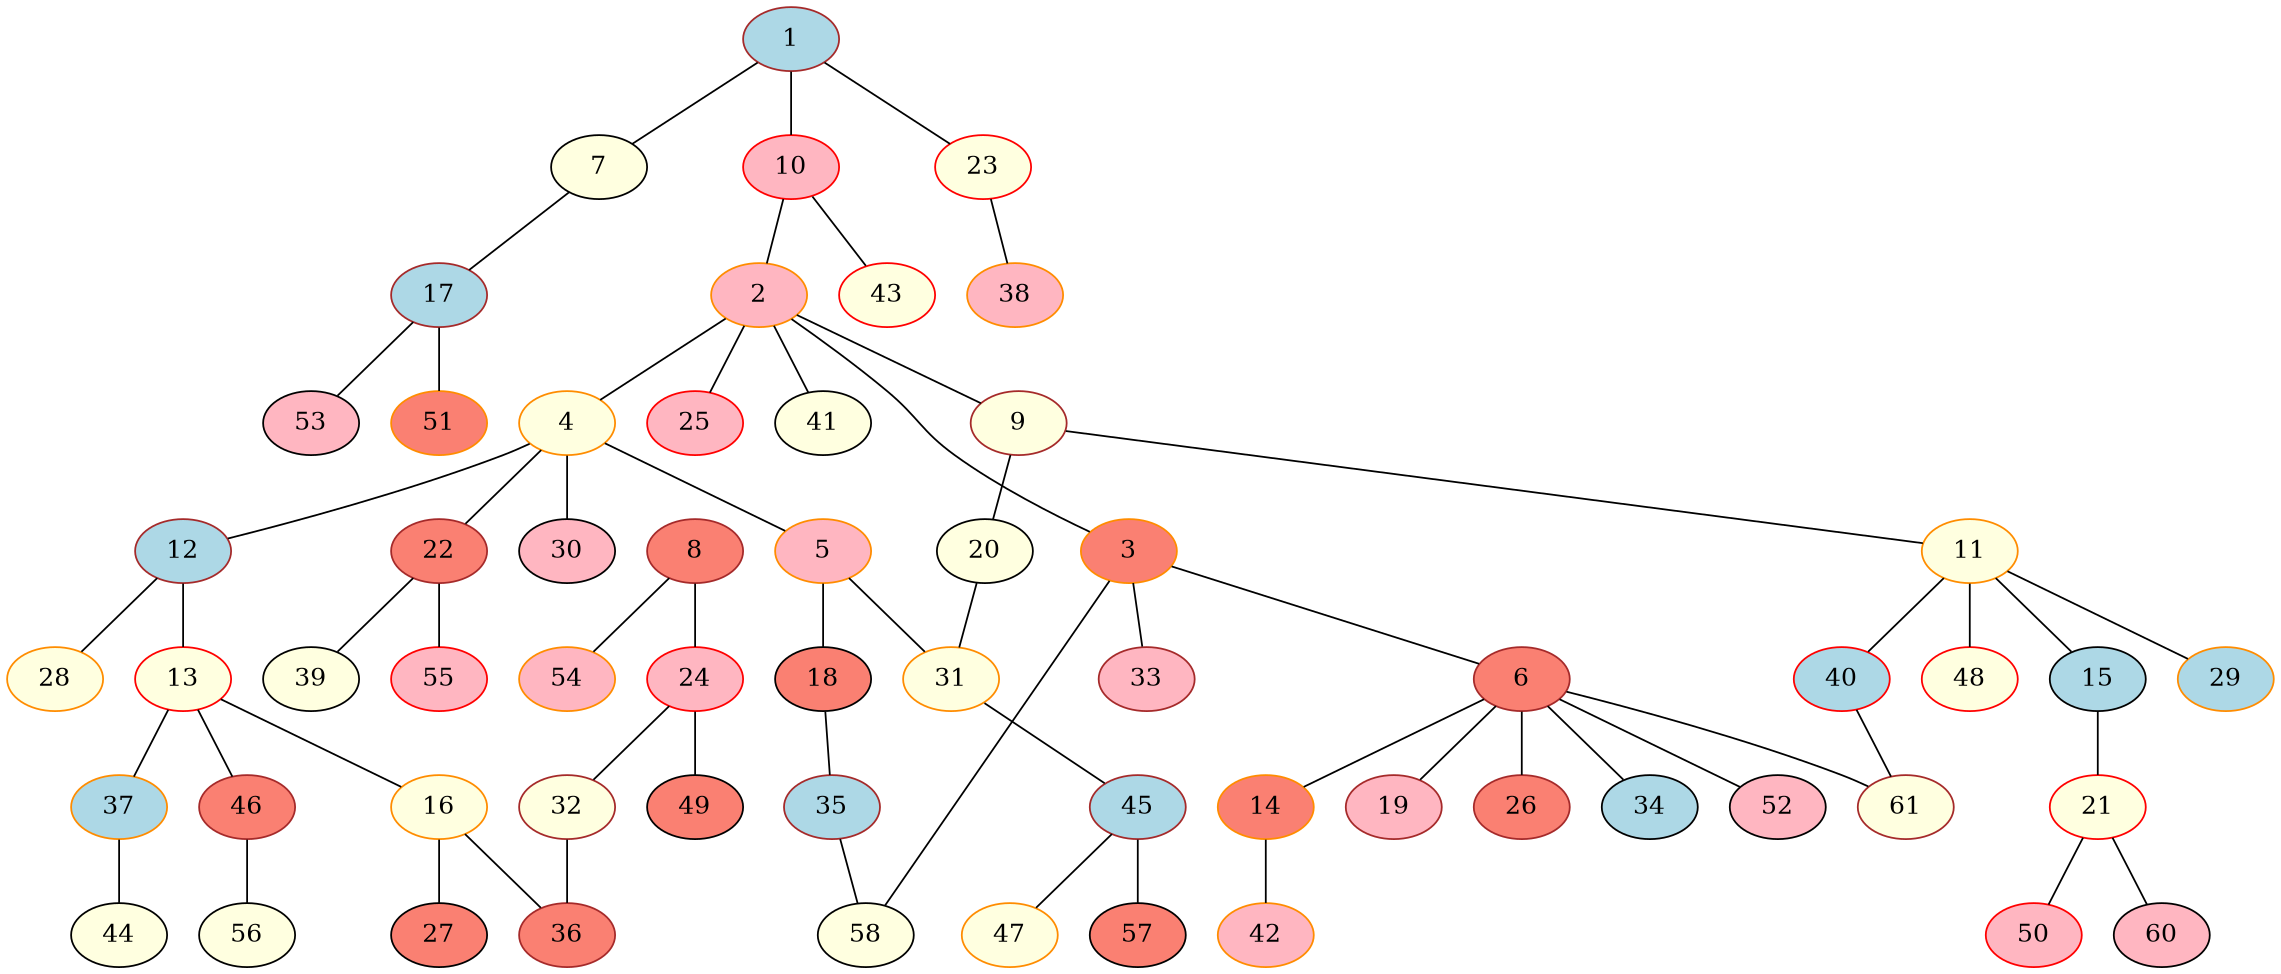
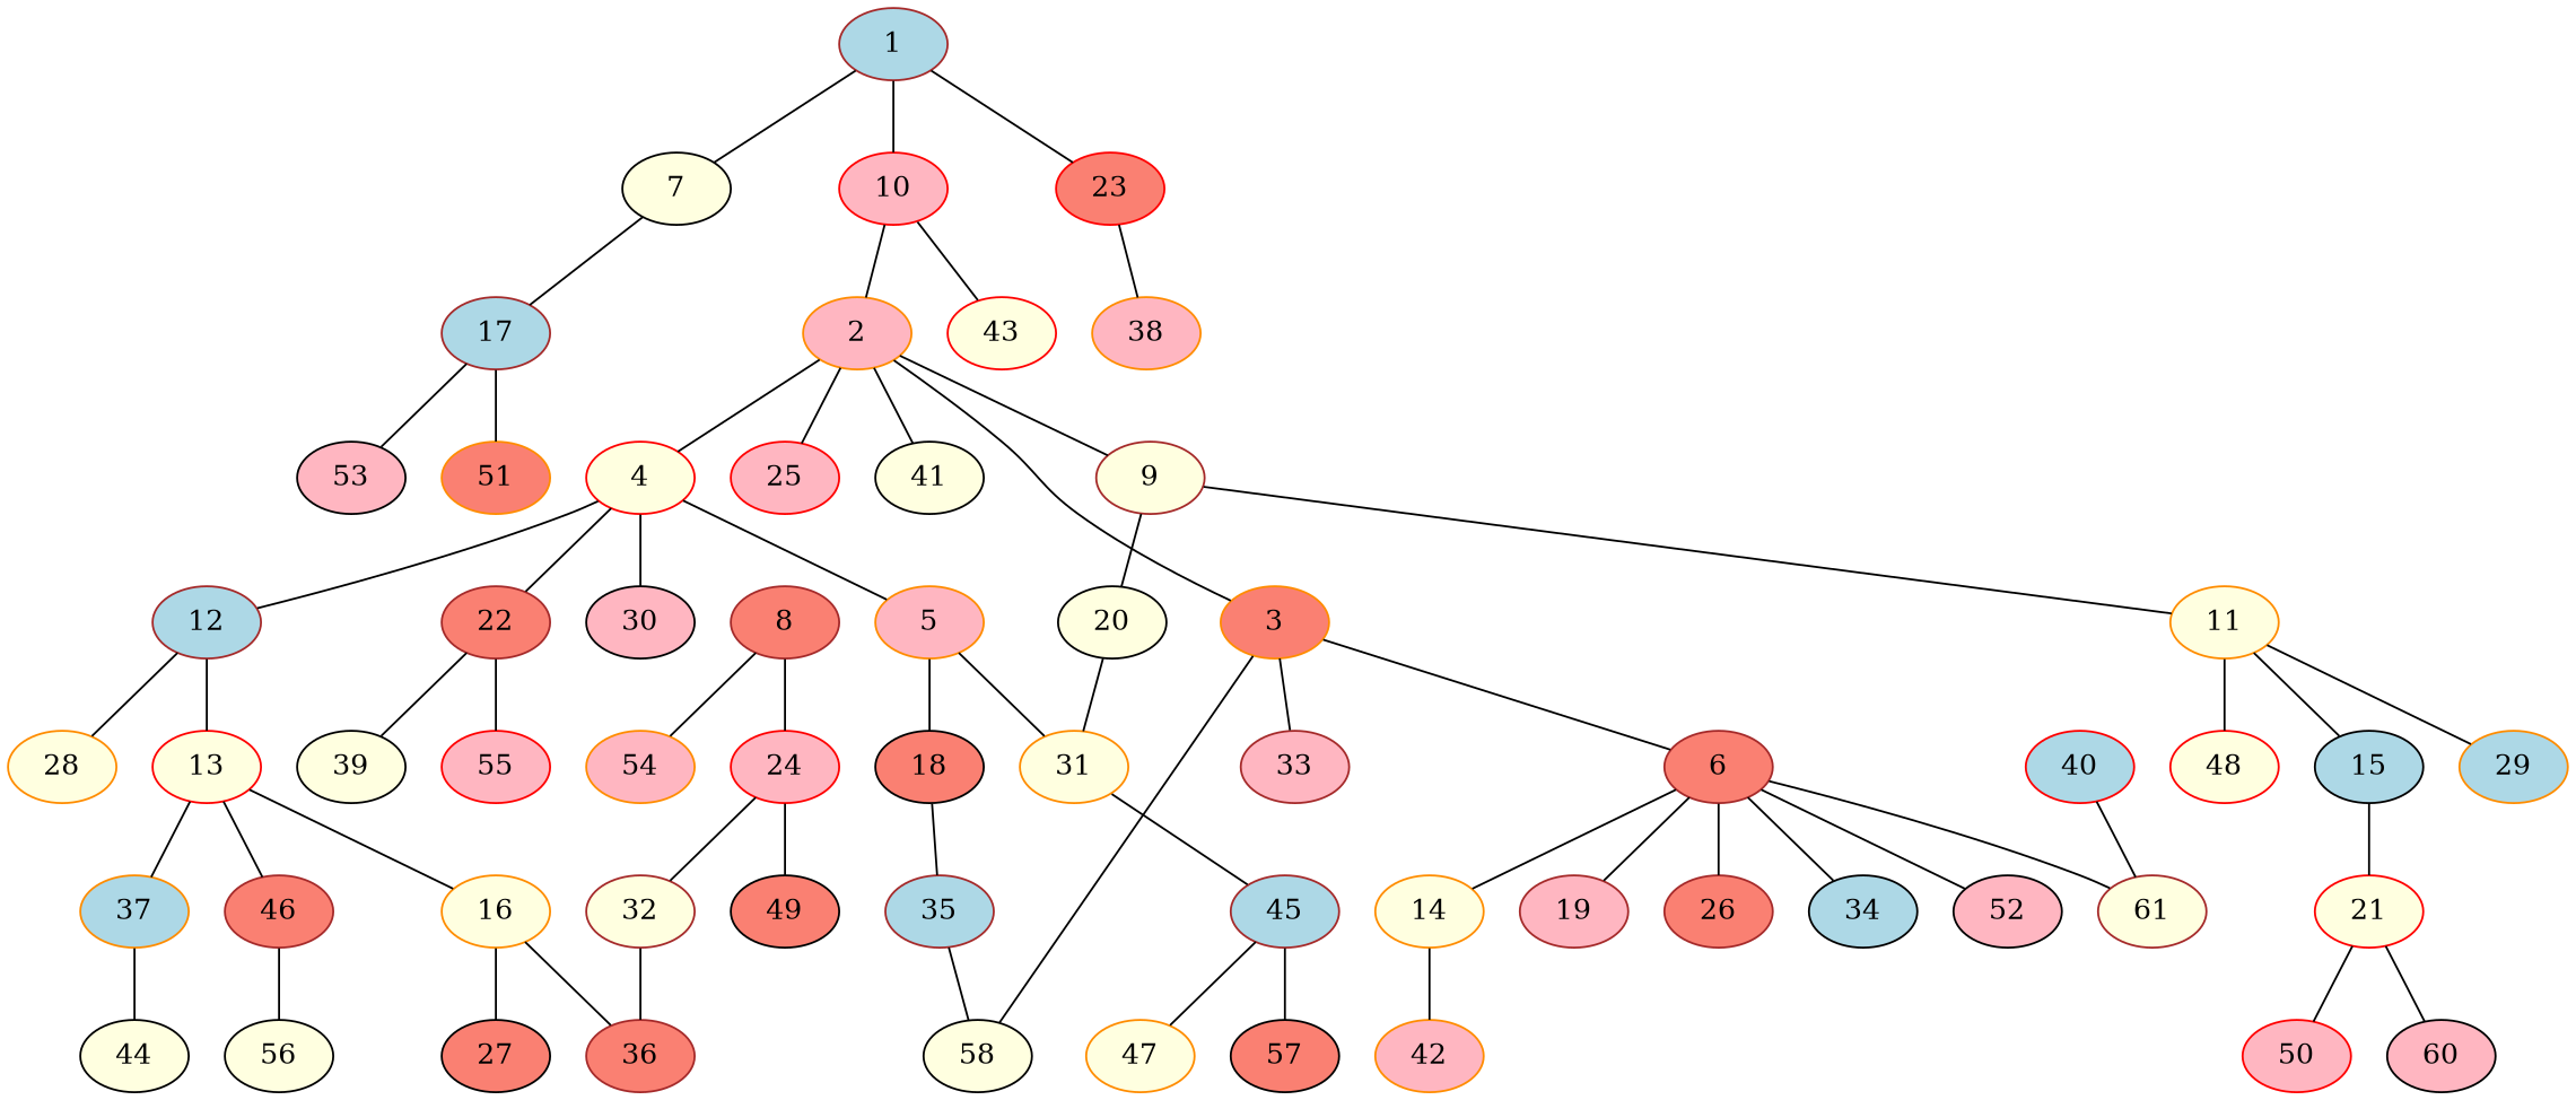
  graph {
    node [color=black fillcolor=lightyellow style=filled]
    1 [color=brown fillcolor=lightblue]
    7
    10 [color=red fillcolor=lightpink]
-   23 [color=red]
+   23 [color=red fillcolor=salmon]
    2 [color=darkorange fillcolor=lightpink]
    3 [color=darkorange fillcolor=salmon]
-   4 [color=darkorange]
+   4 [color=red]
    9 [color=brown]
    25 [color=red fillcolor=lightpink]
    41
    17 [color=brown fillcolor=lightblue]
    43 [color=red]
    38 [color=darkorange fillcolor=lightpink]
    6 [color=brown fillcolor=salmon]
    33 [color=brown fillcolor=lightpink]
    58
    5 [color=darkorange fillcolor=lightpink]
    12 [color=brown fillcolor=lightblue]
    22 [color=brown fillcolor=salmon]
    30 [fillcolor=lightpink]
    11 [color=darkorange]
    20
-   14 [color=darkorange fillcolor=salmon]
+   14 [color=darkorange]
    19 [color=brown fillcolor=lightpink]
    26 [color=brown fillcolor=salmon]
    34 [fillcolor=lightblue]
    52 [fillcolor=lightpink]
    61 [color=brown]
    8 [color=brown fillcolor=salmon]
    24 [color=red fillcolor=lightpink]
    54 [color=darkorange fillcolor=lightpink]
    18 [fillcolor=salmon]
    31 [color=darkorange]
    13 [color=red]
    28 [color=darkorange]
    39
    55 [color=red fillcolor=lightpink]
    35 [color=brown fillcolor=lightblue]
    45 [color=brown fillcolor=lightblue]
    42 [color=darkorange fillcolor=lightpink]
    51 [color=darkorange fillcolor=salmon]
    53 [fillcolor=lightpink]
    32 [color=brown]
    49 [fillcolor=salmon]
    15 [fillcolor=lightblue]
    29 [color=darkorange fillcolor=lightblue]
    40 [color=red fillcolor=lightblue]
    48 [color=red]
    21 [color=red]
    16 [color=darkorange]
    37 [color=darkorange fillcolor=lightblue]
    46 [color=brown fillcolor=salmon]
    27 [fillcolor=salmon]
    36 [color=brown fillcolor=salmon]
    44
    56
    50 [color=red fillcolor=lightpink]
    60 [fillcolor=lightpink]
    47 [color=darkorange]
    57 [fillcolor=salmon]
    1 -- 7
    1 -- 10
    1 -- 23
    7 -- 17
    10 -- 2
    10 -- 43
    23 -- 38
    2 -- 3
    2 -- 4
    2 -- 9
    2 -- 25
    2 -- 41
    3 -- 6
    3 -- 33
    3 -- 58
    4 -- 5
    4 -- 12
    4 -- 22
    4 -- 30
    9 -- 11
    9 -- 20
    17 -- 51
    17 -- 53
    6 -- 14
    6 -- 19
    6 -- 26
    6 -- 34
    6 -- 52
    6 -- 61
    5 -- 18
    5 -- 31
    12 -- 13
    12 -- 28
    22 -- 39
    22 -- 55
    11 -- 15
    11 -- 29
-   11 -- 40
    11 -- 48
    20 -- 31
    14 -- 42
    8 -- 24
    8 -- 54
    24 -- 32
    24 -- 49
    18 -- 35
    31 -- 45
    13 -- 16
    13 -- 37
    13 -- 46
    35 -- 58
    45 -- 47
    45 -- 57
    32 -- 36
    15 -- 21
    40 -- 61
    21 -- 50
    21 -- 60
    16 -- 27
    16 -- 36
    37 -- 44
    46 -- 56
  }
